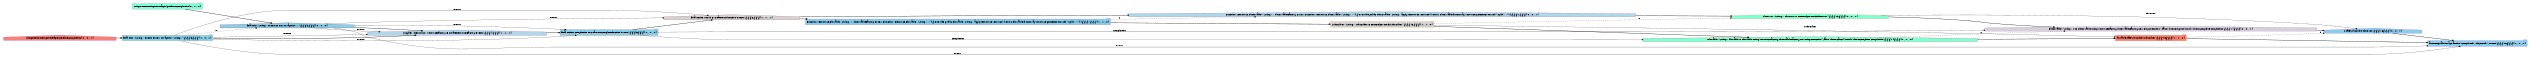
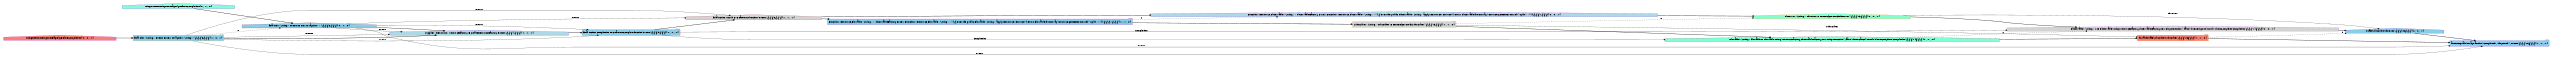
  digraph {
    rankdir=LR
    node [color=purple fillcolor=skyblue shape=house style=filled]
    edge [arrowhead=diamond style=bold]
    n1 [fillcolor=lightblue label="Function<Resource,Observable<String>> observableFactory = new Function<Resource,Observable<String>>(){@Override public Observable<String> apply(Resource resource){return Observable.fromArray(resource.getTextFromWeb().split(\" \"))}}@@@7@@@['0', '0', '1']"]
    n2 [color=darkorange fillcolor=aquamarine label="Observer<String> observer = TestHelper.mockObserver()@@@13@@@['0', '0', '1']"]
    n3 [label="o.safeSubscribe(observer)@@@15@@@['0', '0', '1']"]
    n4 [fillcolor=lightgrey label="Observable<String> o = Observable.using(resourceFactory,observableFactory,new DisposeAction(),false).doOnDispose(unsub).doOnComplete(completion)@@@14@@@['0', '0', '1']"]
    n5 [label="assertEquals(Arrays.asList(\"completed\",\"disposed\"),events)@@@16@@@['1', '1', '1']" shape=folder]
    n6 [color=brown fillcolor=aquamarine label="Flowable<String> flowable = Flowable.using(resourceFactory,observableFactory,new DisposeAction(),false).doOnCancel(unsub).doOnComplete(completion)@@@14@@@['1', '1', '0']"]
    n7 [color=darkorange fillcolor=salmon label="flowable.safeSubscribe(subscriber)@@@15@@@['1', '1', '0']" shape=folder]
    n8 [color=brown label="final Action completion = createOnCompletedAction(events)@@@5@@@['1', '1', '1']" shape=folder]
    n9 [color=brown fillcolor=lightgrey label="final Action unsub = createUnsubAction(events)@@@6@@@['1', '1', '1']"]
    n10 [label="Function<Resource,Flowable<String>> observableFactory = new Function<Resource,Flowable<String>>(){@Override public Flowable<String> apply(Resource resource){return Flowable.fromArray(resource.getTextFromWeb().split(\" \"))}}@@@7@@@['1', '1', '0']" shape=folder]
    n11 [fillcolor=lightblue label="Supplier<Resource> resourceFactory = createResourceFactory(events)@@@4@@@['1', '1', '1']"]
-   n12 [fillcolor=aquamarine label="usingDoesNotDisposesEagerlyBeforeCompletion['0', '1', '0']" shape=folder]
+   n12 [fillcolor=aquamarine label="usingDoesNotDisposesEagerlyBeforeCompletion['0', '1', '0']"]
    n13 [color=brown label="final List<String> events = new ArrayList<>()@@@3@@@['0', '1', '0']"]
    n14 [color=darkorange label="final List<String> events = new ArrayList<String>()@@@3@@@['1', '0', '1']" shape=folder]
    n15 [fillcolor=salmon label="usingDoesNotDisposesEagerlyBeforeCompletion['0', '0', '1']"]
    n16 [color=darkorange fillcolor=lightgrey label="Subscriber<String> subscriber = TestHelper.mockSubscriber()@@@13@@@['1', '1', '0']" shape=folder]
    n1 -> n2 [arrowhead=dot]
    n2 -> n3 [label=observer style=solid]
    n2 -> n4
    n3 -> n5 [arrowhead=dot]
    n4 -> n3
    n6 -> n4 [arrowhead=dot label=0 style=dashed]
    n6 -> n7
    n7 -> n3 [arrowhead=dot label=0 style=dashed]
    n7 -> n5
    n8 -> n4 [arrowhead=dot label=completion style=solid]
    n8 -> n6 [arrowhead=dot label=completion style=solid]
    n8 -> n9
    n9 -> n1 [arrowhead=dot]
    n9 -> n10 [arrowhead=dot]
    n10 -> n1 [label=0 style=dashed]
    n10 -> n16
    n11 -> n8
    n12 -> n13
    n13 -> n5 [arrowhead=dot label=events style=solid]
    n13 -> n8 [label=events style=solid]
    n13 -> n9 [arrowhead=dot label=events style=solid]
    n13 -> n11
    n13 -> n11 [label=events style=solid]
    n14 -> n5 [label=events style=solid]
    n14 -> n8 [arrowhead=dot label=events style=solid]
    n14 -> n9 [label=events style=solid]
    n14 -> n11 [label=events style=solid]
    n14 -> n11
    n14 -> n13 [arrowhead=dot label=0 style=dashed]
    n15 -> n14
    n16 -> n2 [label=0 style=dashed]
    n16 -> n6
    n16 -> n7 [arrowhead=dot label=subscriber style=solid]
  }
